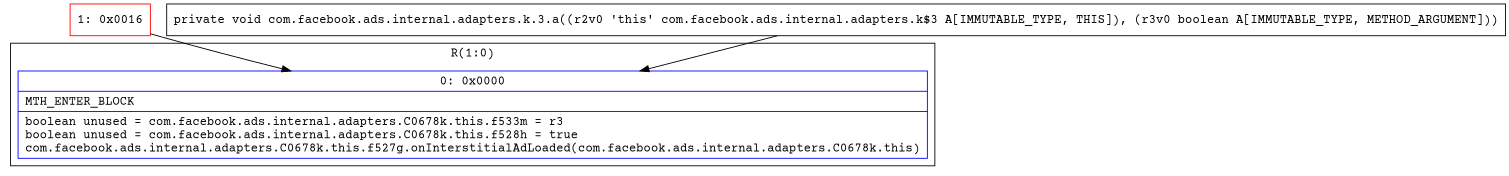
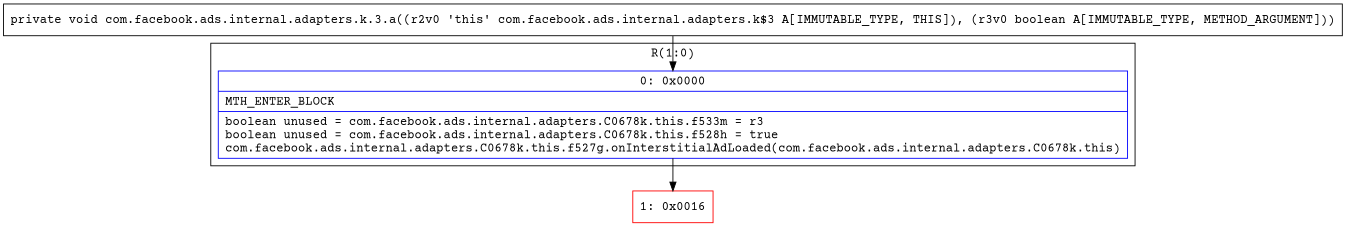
  digraph {
    fontname="Courier Prime"
    node [shape=record fontname="Courier Prime"]
    edge [fontname="Courier Prime"]
    n1 [color=blue label="{0\:\ 0x0000|MTH_ENTER_BLOCK\l|boolean unused = com.facebook.ads.internal.adapters.C0678k.this.f533m = r3\lboolean unused = com.facebook.ads.internal.adapters.C0678k.this.f528h = true\lcom.facebook.ads.internal.adapters.C0678k.this.f527g.onInterstitialAdLoaded(com.facebook.ads.internal.adapters.C0678k.this)\l}"]
    n2 [color=red label="{1\:\ 0x0016}"]
    n3 [label="{private void com.facebook.ads.internal.adapters.k.3.a((r2v0 'this' com.facebook.ads.internal.adapters.k$3 A[IMMUTABLE_TYPE, THIS]), (r3v0 boolean A[IMMUTABLE_TYPE, METHOD_ARGUMENT])) }"]
    subgraph cluster_1 {
      label="R(1:0)"
      n1
    }
-   n2 -> n1
+   n1 -> n2
    n3 -> n1
  }
